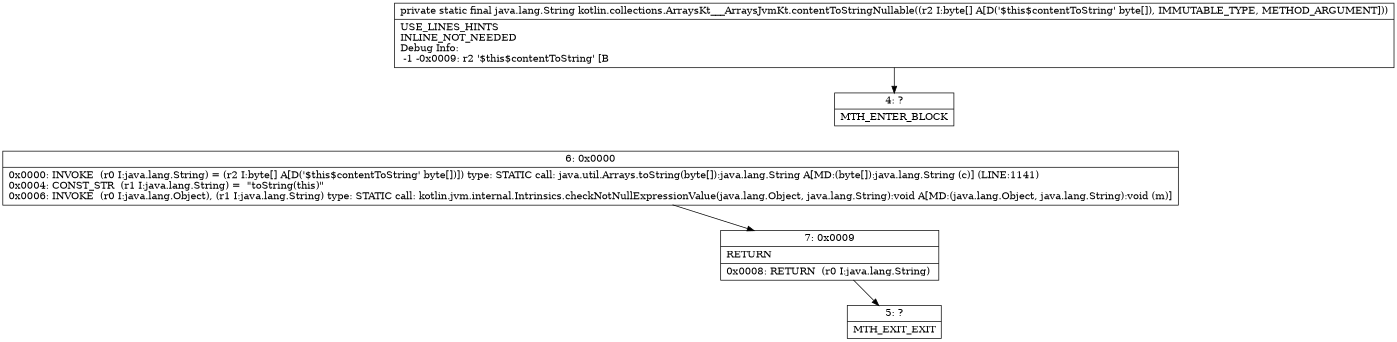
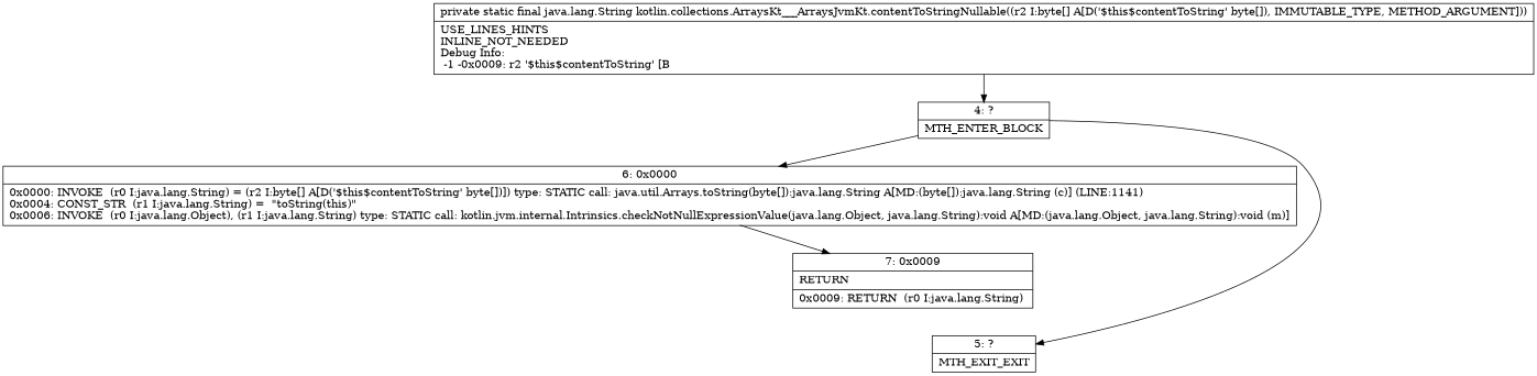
  digraph {
    node [shape=record]
    n1 [label="{4\:\ ?|MTH_ENTER_BLOCK\l}"]
    n2 [label="{6\:\ 0x0000|0x0000: INVOKE  (r0 I:java.lang.String) = (r2 I:byte[] A[D('$this$contentToString' byte[])]) type: STATIC call: java.util.Arrays.toString(byte[]):java.lang.String A[MD:(byte[]):java.lang.String (c)] (LINE:1141)\l0x0004: CONST_STR  (r1 I:java.lang.String) =  \"toString(this)\" \l0x0006: INVOKE  (r0 I:java.lang.Object), (r1 I:java.lang.String) type: STATIC call: kotlin.jvm.internal.Intrinsics.checkNotNullExpressionValue(java.lang.Object, java.lang.String):void A[MD:(java.lang.Object, java.lang.String):void (m)]\l}"]
-   n3 [label="{7\:\ 0x0009|RETURN\l|0x0008: RETURN  (r0 I:java.lang.String) \l}"]
+   n3 [label="{7\:\ 0x0009|RETURN\l|0x0009: RETURN  (r0 I:java.lang.String) \l}"]
    n4 [label="{5\:\ ?|MTH_EXIT_EXIT\l}"]
    n5 [label="{private static final java.lang.String kotlin.collections.ArraysKt___ArraysJvmKt.contentToStringNullable((r2 I:byte[] A[D('$this$contentToString' byte[]), IMMUTABLE_TYPE, METHOD_ARGUMENT]))  | USE_LINES_HINTS\lINLINE_NOT_NEEDED\lDebug Info:\l  \-1 \-0x0009: r2 '$this$contentToString' [B\l}"]
+   n1 -> n2
    n2 -> n3
-   n3 -> n4
+   n1 -> n4
    n5 -> n1
  }
